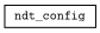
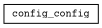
  digraph {
    rankdir=LR
    fontname="Courier Prime"
-   n1 [color=black fillcolor=white fontname="Courier Prime" fontsize=10 height=0.2 label=ndt_config shape=record style=filled width=0.4]
+   n1 [color=black fillcolor=white fontname="Courier Prime" fontsize=10 height=0.2 label=config_config shape=record style=filled width=0.4]
  }
